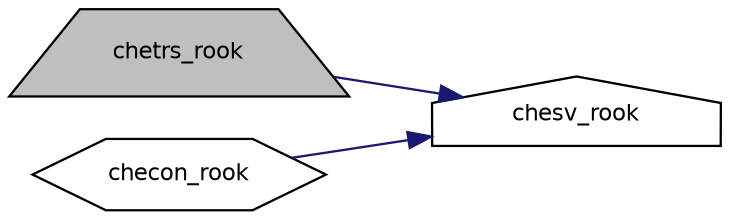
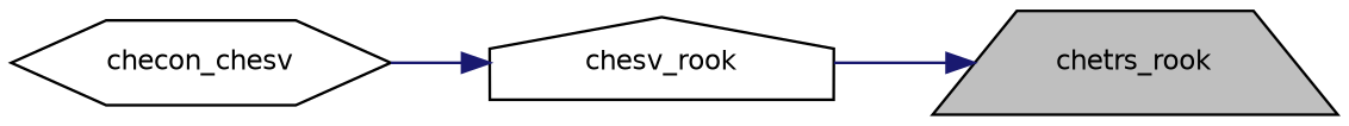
  digraph {
    rankdir=RL
    node [color=black fillcolor=white fontname=Helvetica fontsize=10 style=filled]
    edge [color=midnightblue dir=back fontname=Helvetica fontsize=10 labelfontname=Helvetica labelfontsize=10 style=solid]
    n1 [fillcolor=grey75 fontcolor=black height=0.2 label=chetrs_rook shape=trapezium width=0.4]
    n2 [height=0.2 label=chesv_rook shape=house width=0.4]
-   n3 [height=0.2 label=checon_rook shape=hexagon width=0.4]
-   n2 -> n1
+   n3 [height=0.2 label=checon_chesv shape=hexagon width=0.4]
+   n1 -> n2
    n2 -> n3
  }
